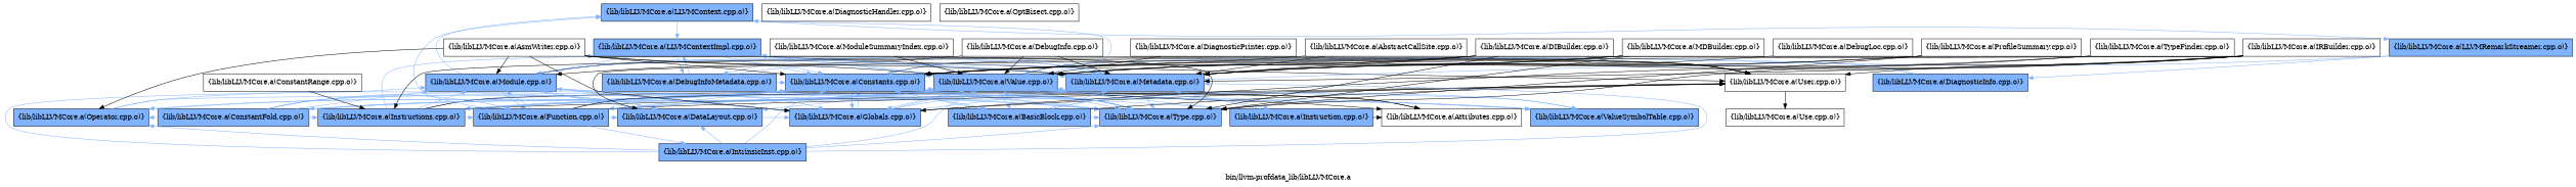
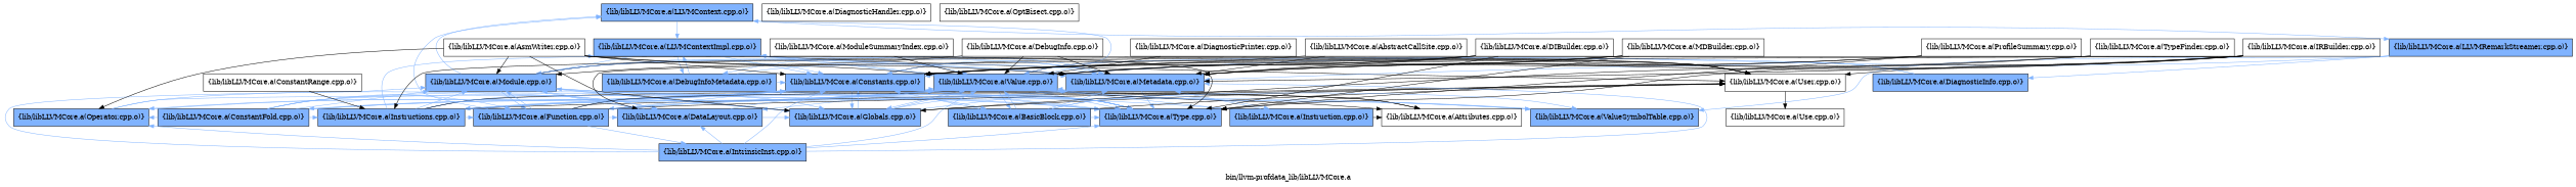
  digraph {
    label="bin/llvm-profdata_lib/libLLVMCore.a"
    rankdir=TB
    node [fillcolor="0.600000 0.5 1" group=1 shape=box style=filled]
    edge [color="0.600000 0.5 1"]
    n1 [label="{lib/libLLVMCore.a(LLVMContext.cpp.o)}"]
    n2 [label="{lib/libLLVMCore.a(LLVMContextImpl.cpp.o)}"]
    n3 [label="{lib/libLLVMCore.a(LLVMRemarkStreamer.cpp.o)}"]
    n4 [label="{lib/libLLVMCore.a(Constants.cpp.o)}"]
    n5 [label="{lib/libLLVMCore.a(DebugInfoMetadata.cpp.o)}"]
    n6 [label="{lib/libLLVMCore.a(Metadata.cpp.o)}"]
    n7 [label="{lib/libLLVMCore.a(Module.cpp.o)}"]
    n8 [group=0 label="{lib/libLLVMCore.a(User.cpp.o)}" fillcolor="" style=""]
    n9 [label="{lib/libLLVMCore.a(Value.cpp.o)}"]
    n10 [label="{lib/libLLVMCore.a(DiagnosticInfo.cpp.o)}"]
    n11 [label="{lib/libLLVMCore.a(Instructions.cpp.o)}"]
    n12 [label="{lib/libLLVMCore.a(Globals.cpp.o)}"]
    n13 [label="{lib/libLLVMCore.a(ConstantFold.cpp.o)}"]
    n14 [label="{lib/libLLVMCore.a(Operator.cpp.o)}"]
    n15 [label="{lib/libLLVMCore.a(Type.cpp.o)}"]
    n16 [label="{lib/libLLVMCore.a(Function.cpp.o)}"]
    n17 [label="{lib/libLLVMCore.a(DataLayout.cpp.o)}"]
    n18 [label="{lib/libLLVMCore.a(ValueSymbolTable.cpp.o)}"]
    n19 [group=0 label="{lib/libLLVMCore.a(Use.cpp.o)}" fillcolor="" style=""]
    n20 [label="{lib/libLLVMCore.a(Instruction.cpp.o)}"]
    n21 [label="{lib/libLLVMCore.a(BasicBlock.cpp.o)}"]
    n22 [group=0 label="{lib/libLLVMCore.a(Attributes.cpp.o)}" fillcolor="" style=""]
    n23 [label="{lib/libLLVMCore.a(IntrinsicInst.cpp.o)}"]
    n24 [group=0 label="{lib/libLLVMCore.a(ProfileSummary.cpp.o)}" fillcolor="" style=""]
    n25 [group=0 label="{lib/libLLVMCore.a(DiagnosticPrinter.cpp.o)}" fillcolor="" style=""]
    n26 [group=0 label="{lib/libLLVMCore.a(ConstantRange.cpp.o)}" fillcolor="" style=""]
    n27 [group=0 label="{lib/libLLVMCore.a(AsmWriter.cpp.o)}" fillcolor="" style=""]
    n28 [group=0 label="{lib/libLLVMCore.a(AbstractCallSite.cpp.o)}" fillcolor="" style=""]
-   n29 [group=0 label="{lib/libLLVMCore.a(DebugLoc.cpp.o)}" fillcolor="" style=""]
    n30 [group=0 label="{lib/libLLVMCore.a(DebugInfo.cpp.o)}" fillcolor="" style=""]
    n31 [group=0 label="{lib/libLLVMCore.a(DIBuilder.cpp.o)}" fillcolor="" style=""]
    n32 [group=0 label="{lib/libLLVMCore.a(IRBuilder.cpp.o)}" fillcolor="" style=""]
    n33 [group=0 label="{lib/libLLVMCore.a(DiagnosticHandler.cpp.o)}" fillcolor="" style=""]
    n34 [group=0 label="{lib/libLLVMCore.a(MDBuilder.cpp.o)}" fillcolor="" style=""]
    n35 [group=0 label="{lib/libLLVMCore.a(ModuleSummaryIndex.cpp.o)}" fillcolor="" style=""]
    n36 [group=0 label="{lib/libLLVMCore.a(OptBisect.cpp.o)}" fillcolor="" style=""]
    n37 [group=0 label="{lib/libLLVMCore.a(TypeFinder.cpp.o)}" fillcolor="" style=""]
    subgraph sub_1 {
      rank=same
      n1
    }
    subgraph sub_2 {
      rank=same
      n2
      n3
    }
    subgraph sub_3 {
      rank=same
      n4
      n5
      n6
      n7
      n8
      n9
      n10
    }
    subgraph sub_4 {
      rank=same
      n11
      n12
      n13
      n14
      n15
      n16
      n17
      n18
      n19
      n20
      n21
      n22
    }
    subgraph sub_5 {
      rank=same
      n1
    }
    subgraph sub_6 {
      rank=same
      n2
      n3
    }
    subgraph sub_7 {
      rank=same
      n4
      n5
      n6
      n7
      n8
      n9
      n10
    }
    subgraph sub_8 {
      rank=same
      n11
      n12
      n13
      n14
      n15
      n16
      n17
      n18
      n19
      n20
      n21
      n22
    }
    n1 -> n2
    n1 -> n3
    n2 -> n4
    n2 -> n5
    n2 -> n6
    n2 -> n7
    n2 -> n8 [color=""]
    n2 -> n9
    n3 -> n9
    n3 -> n10
    n4 -> n8 [color=""]
    n4 -> n9
    n4 -> n11
    n4 -> n12
    n4 -> n13
    n4 -> n14
    n4 -> n15
    n5 -> n2
    n5 -> n4
    n5 -> n6
    n5 -> n15
    n6 -> n2
    n6 -> n4
    n6 -> n5
    n6 -> n9
    n6 -> n15
    n7 -> n1
    n7 -> n4
    n7 -> n6
    n7 -> n8 [color=""]
    n7 -> n9
    n7 -> n12
    n7 -> n15
    n7 -> n16
    n7 -> n17
    n7 -> n18
    n8 -> n19 [color=""]
    n9 -> n1
    n9 -> n2
    n9 -> n4
    n9 -> n6
    n9 -> n8 [color=""]
    n9 -> n11
    n9 -> n12
    n9 -> n15
    n9 -> n16
    n9 -> n17
    n9 -> n18
    n9 -> n21
    n9 -> n22 [color=""]
    n10 -> n6
    n10 -> n9
    n11 -> n2
    n11 -> n4
    n11 -> n6
    n11 -> n7
    n11 -> n8 [color=""]
    n11 -> n9
    n11 -> n15
    n11 -> n16
    n11 -> n17
    n11 -> n22 [color=""]
    n12 -> n4
    n12 -> n6
    n12 -> n7
    n12 -> n8 [color=""]
    n12 -> n9
    n12 -> n15
    n13 -> n4
    n13 -> n7
    n13 -> n9
    n13 -> n11
    n13 -> n12
    n13 -> n14
    n13 -> n15
    n13 -> n16
    n14 -> n4
    n14 -> n15
    n14 -> n17
    n15 -> n4
    n16 -> n1
    n16 -> n4
    n16 -> n6
    n16 -> n7
    n16 -> n8 [color=""]
    n16 -> n9
    n16 -> n17
-   n16 -> n18
+   n3 -> n18
    n16 -> n21
    n16 -> n22 [color=""]
    n16 -> n23
    n17 -> n7
    n17 -> n12
    n17 -> n15
    n18 -> n9
    n20 -> n4
    n20 -> n6
    n20 -> n9
    n20 -> n22 [color=""]
    n21 -> n4
    n21 -> n6
    n21 -> n8 [color=""]
    n21 -> n9
    n21 -> n15
    n21 -> n18
    n21 -> n20
    n23 -> n4
    n23 -> n6
    n23 -> n7
    n23 -> n9
    n23 -> n14
    n23 -> n15
    n23 -> n17
    n24 -> n4 [color=""]
    n24 -> n6 [color=""]
    n24 -> n15 [color=""]
    n25 -> n9 [color=""]
    n26 -> n11 [color=""]
    n27 -> n4 [color=""]
    n27 -> n6 [color=""]
    n27 -> n7 [color=""]
    n27 -> n9 [color=""]
    n27 -> n12 [color=""]
    n27 -> n14 [color=""]
    n27 -> n15 [color=""]
    n28 -> n4 [color=""]
    n28 -> n6 [color=""]
-   n29 -> n6 [color=""]
    n30 -> n6 [color=""]
    n30 -> n7 [color=""]
    n30 -> n9 [color=""]
    n31 -> n4 [color=""]
    n31 -> n6 [color=""]
    n31 -> n9 [color=""]
    n31 -> n15 [color=""]
    n32 -> n4 [color=""]
    n32 -> n6 [color=""]
    n32 -> n8 [color=""]
    n32 -> n9 [color=""]
    n32 -> n11 [color=""]
    n32 -> n15 [color=""]
    n32 -> n17 [color=""]
    n34 -> n4 [color=""]
    n34 -> n6 [color=""]
    n34 -> n9 [color=""]
    n34 -> n15 [color=""]
    n35 -> n9 [color=""]
    n37 -> n6 [color=""]
    n37 -> n12 [color=""]
  }
